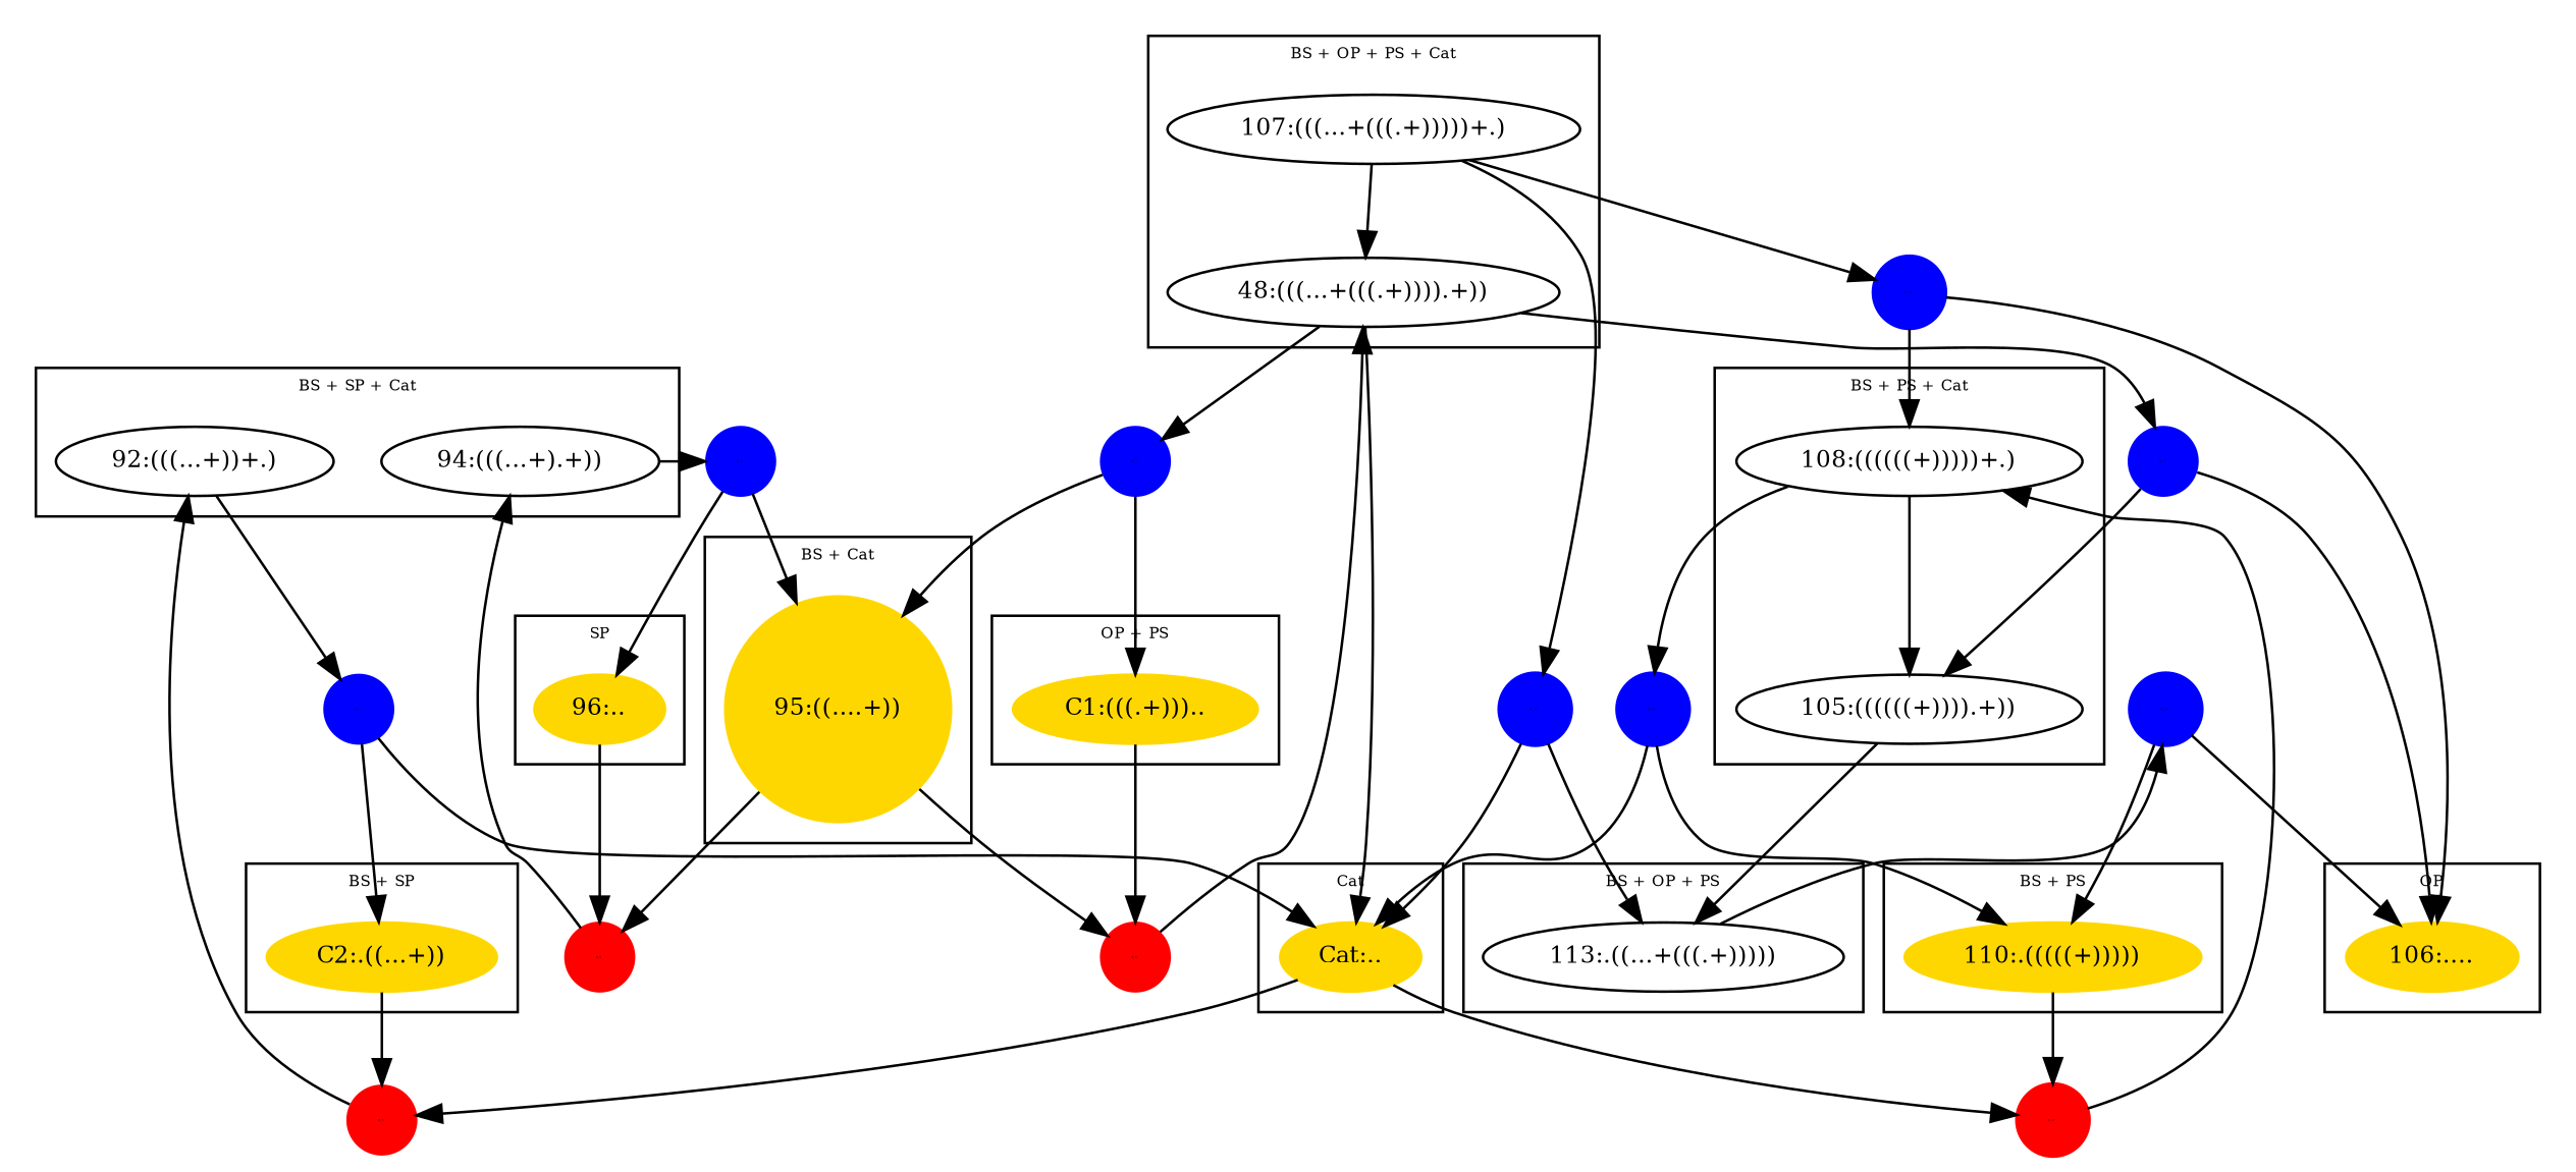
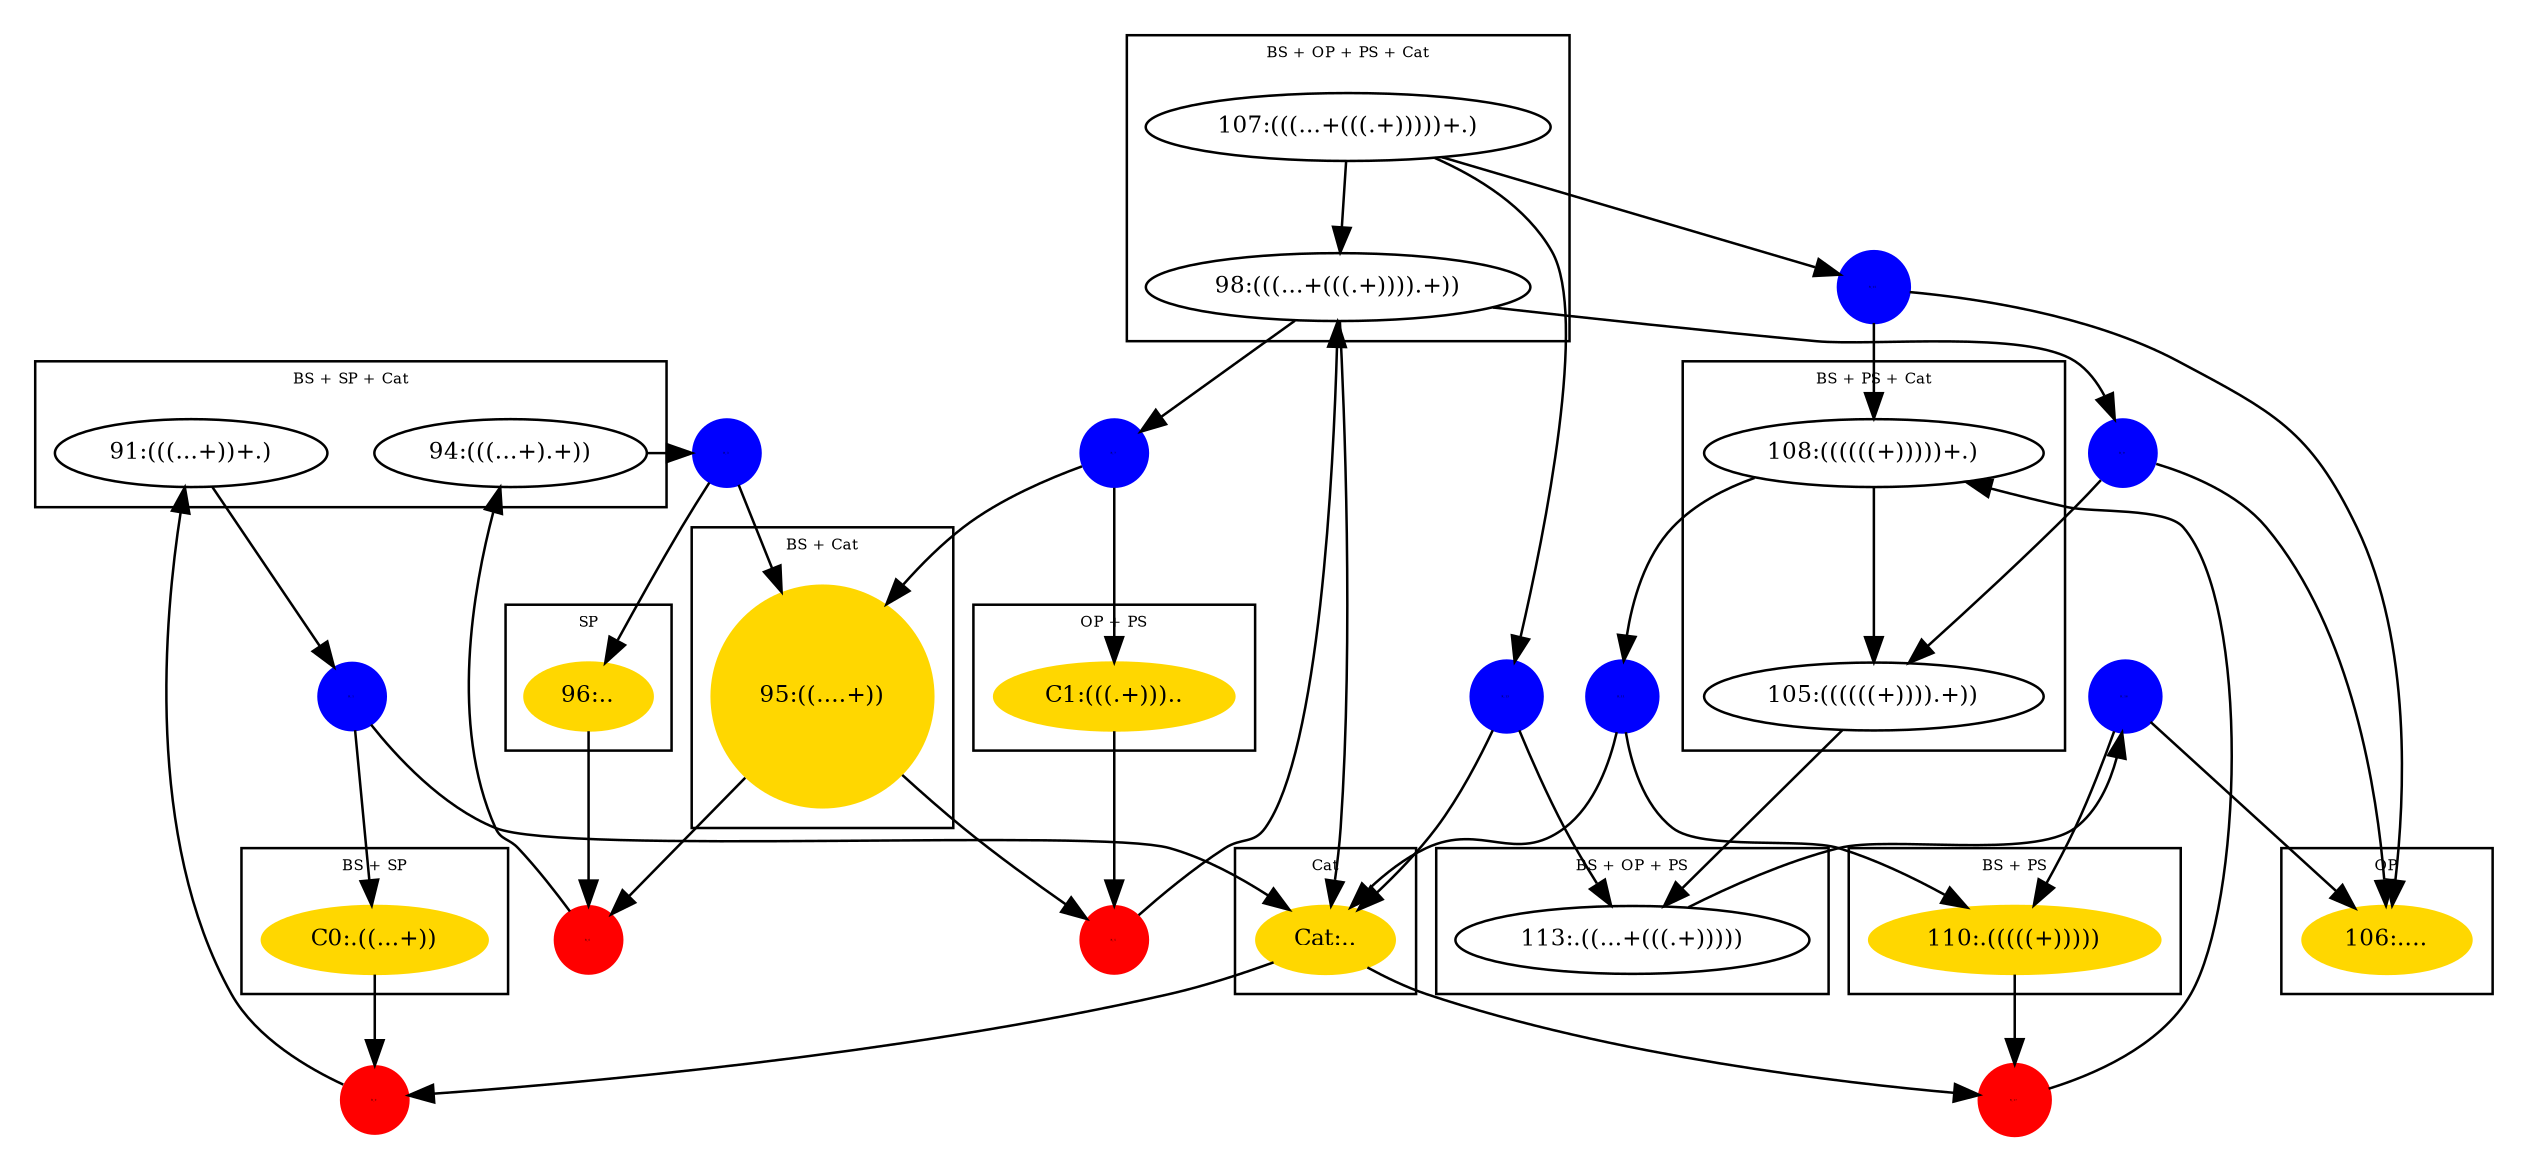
  digraph {
    node [fontsize=9 color=blue style=filled]
-   n1 [height=0.375 label="92:(((...+))+.)" width=0.25 color="" style=""]
+   n1 [height=0.375 label="91:(((...+))+.)" width=0.25 color="" style=""]
    n2 [height=0.375 label="94:(((...+).+))" width=0.25 color="" style=""]
    n3 [height=0.375 label="113:.((...+(((.+)))))" width=0.25 color="" style=""]
    n4 [height=0.375 label="107:(((...+(((.+)))))+.)" width=0.25 color="" style=""]
-   n5 [height=0.375 label="48:(((...+(((.+)))).+))" width=0.25 color="" style=""]
+   n5 [height=0.375 label="98:(((...+(((.+)))).+))" width=0.25 color="" style=""]
    n6 [height=0.375 label="108:((((((+)))))+.)" width=0.25 color="" style=""]
    n7 [height=0.375 label="105:((((((+)))).+))" width=0.25 color="" style=""]
    n8 [color=gold1 height=0.375 label="Cat:.." width=0.25]
    n9 [color=gold1 height=0.375 label="C1:(((.+))).." width=0.25]
-   n10 [color=gold1 height=0.375 label="C2:.((...+))" width=0.25]
+   n10 [color=gold1 height=0.375 label="C0:.((...+))" width=0.25]
    n11 [color=gold1 height=0.375 label="96:.." width=0.25]
    n12 [color=gold1 height=0.375 label="95:((....+))" shape=circle width=0.25]
    n13 [color=gold1 height=0.375 label="106:...." width=0.25]
    n14 [color=gold1 height=0.375 label="110:.(((((+)))))" width=0.25]
    R_1 [fontsize=1 height=0.12 shape=circle width=0.12]
    R_3 [fontsize=1 height=0.12 shape=circle width=0.12]
    R_16 [fontsize=1 height=0.12 shape=circle width=0.12]
    R_13 [fontsize=1 height=0.12 shape=circle width=0.12]
    R_15 [fontsize=1 height=0.12 shape=circle width=0.12]
    R_7 [fontsize=1 height=0.12 shape=circle width=0.12]
    R_9 [fontsize=1 height=0.12 shape=circle width=0.12]
    R_11 [fontsize=1 height=0.12 shape=circle width=0.12]
    R_0 [color=red fontsize=1 height=0.12 shape=circle width=0.12]
    R_17 [color=red fontsize=1 height=0.12 shape=circle width=0.12]
    R_5 [color=red fontsize=1 height=0.12 shape=circle width=0.12]
    R_6 [color=red fontsize=1 height=0.12 shape=circle width=0.12]
    subgraph cluster_1 {
      fontsize=6
      label="BS + SP + Cat"
      n1
      n2
    }
    subgraph cluster_2 {
      fontsize=6
      label="BS + OP + PS"
      n3
    }
    subgraph cluster_3 {
      fontsize=6
      label="BS + OP + PS + Cat"
      n4
      n5
    }
    subgraph cluster_4 {
      fontsize=6
      label="BS + PS + Cat"
      n6
      n7
    }
    subgraph cluster_5 {
      fontsize=6
      label=Cat
      n8
    }
    subgraph cluster_6 {
      fontsize=6
      label="OP + PS"
      n9
    }
    subgraph cluster_7 {
      fontsize=6
      label="BS + SP"
      n10
    }
    subgraph cluster_8 {
      fontsize=6
      label=SP
      n11
    }
    subgraph cluster_9 {
      fontsize=6
      label="BS + Cat"
      n12
    }
    subgraph cluster_10 {
      fontsize=6
      label=OP
      n13
    }
    subgraph cluster_11 {
      fontsize=6
      label="BS + PS"
      n14
    }
    n1 -> R_1
    n2 -> R_3
    n3 -> R_16
    n4 -> n5
    n4 -> R_13
    n4 -> R_15
    n5 -> n8
    n5 -> R_7
    n5 -> R_9
    n6 -> n7
    n6 -> R_11
    n7 -> n3
    n8 -> R_0
    n8 -> R_17
    n9 -> R_5
    n10 -> R_0
    n11 -> R_6
    n12 -> R_5
    n12 -> R_6
    n14 -> R_17
    R_1 -> n8
    R_1 -> n10
    R_3 -> n11
    R_3 -> n12
    R_16 -> n13
    R_16 -> n14
    R_13 -> n3
    R_13 -> n8
    R_15 -> n6
    R_15 -> n13
    R_7 -> n9
    R_7 -> n12
    R_9 -> n7
    R_9 -> n13
    R_11 -> n8
    R_11 -> n14
    R_0 -> n1
    R_17 -> n6
    R_5 -> n5
    R_6 -> n2
  }
